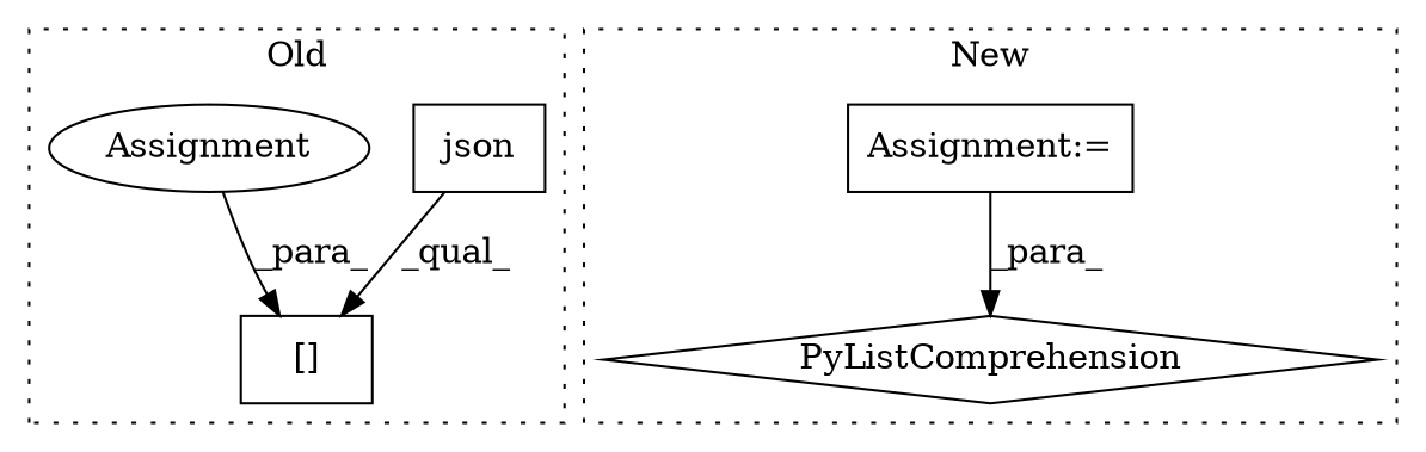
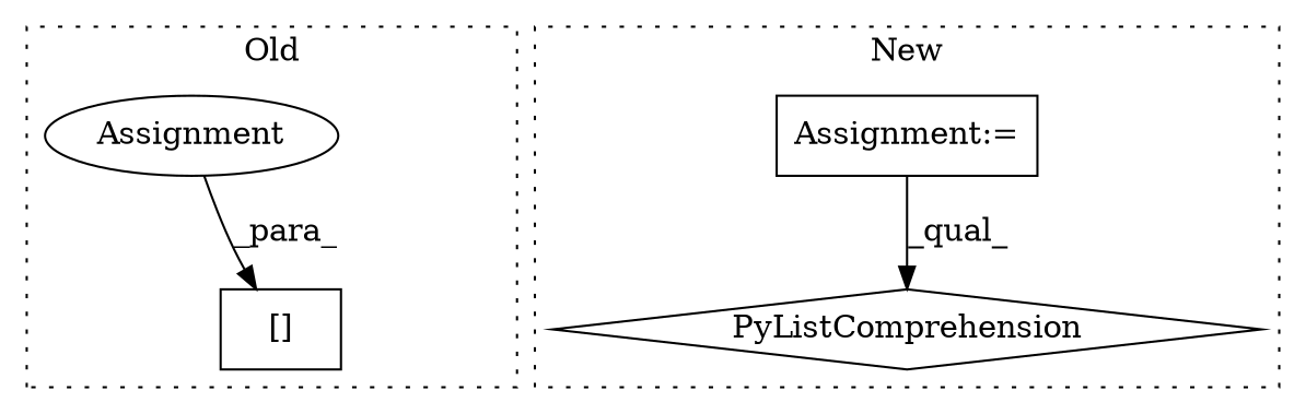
  digraph {
    node [shape=box]
-   n1 [a=32 l=6 label=json s=2574]
    n2 [a=2 l="42,1" label="[]" s="2565,2627"]
    n3 [a=45 l=20 label=Assignment s=2607 shape=ellipse]
    n4 [a=109 l=260 label=PyListComprehension s=2597 shape=diamond]
    n5 [a=7 l=1 label="Assignment:=" s=2509]
    subgraph cluster_1 {
      label=Old
      style=dotted
-     n1
      n2
      n3
    }
    subgraph cluster_2 {
      label=New
      style=dotted
      n4
      n5
    }
-   n1 -> n2 [label=_qual_]
    n3 -> n2 [label=_para_]
-   n5 -> n4 [label=_para_]
+   n5 -> n4 [label=_qual_]
  }
